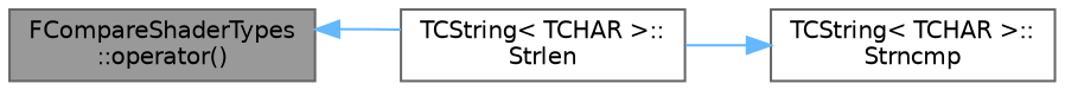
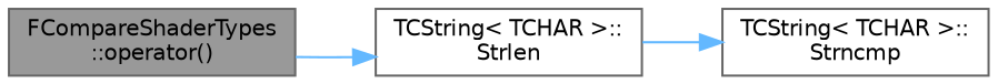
  digraph {
    rankdir=LR
    node [color=grey40 fillcolor=white fontname=Helvetica fontsize=10 shape=box style=filled]
    edge [color=steelblue1 fontname=Helvetica fontsize=10 labelfontname=Helvetica labelfontsize=10 style=solid]
    n1 [color=gray40 fillcolor=grey60 fontcolor=black height=0.2 label="FCompareShaderTypes\l::operator()" width=0.4]
    n2 [height=0.2 label="TCString\< TCHAR \>::\lStrlen" width=0.4]
    n3 [height=0.2 label="TCString\< TCHAR \>::\lStrncmp" width=0.4]
-   n2 -> n1
+   n1 -> n2
    n2 -> n3
  }
